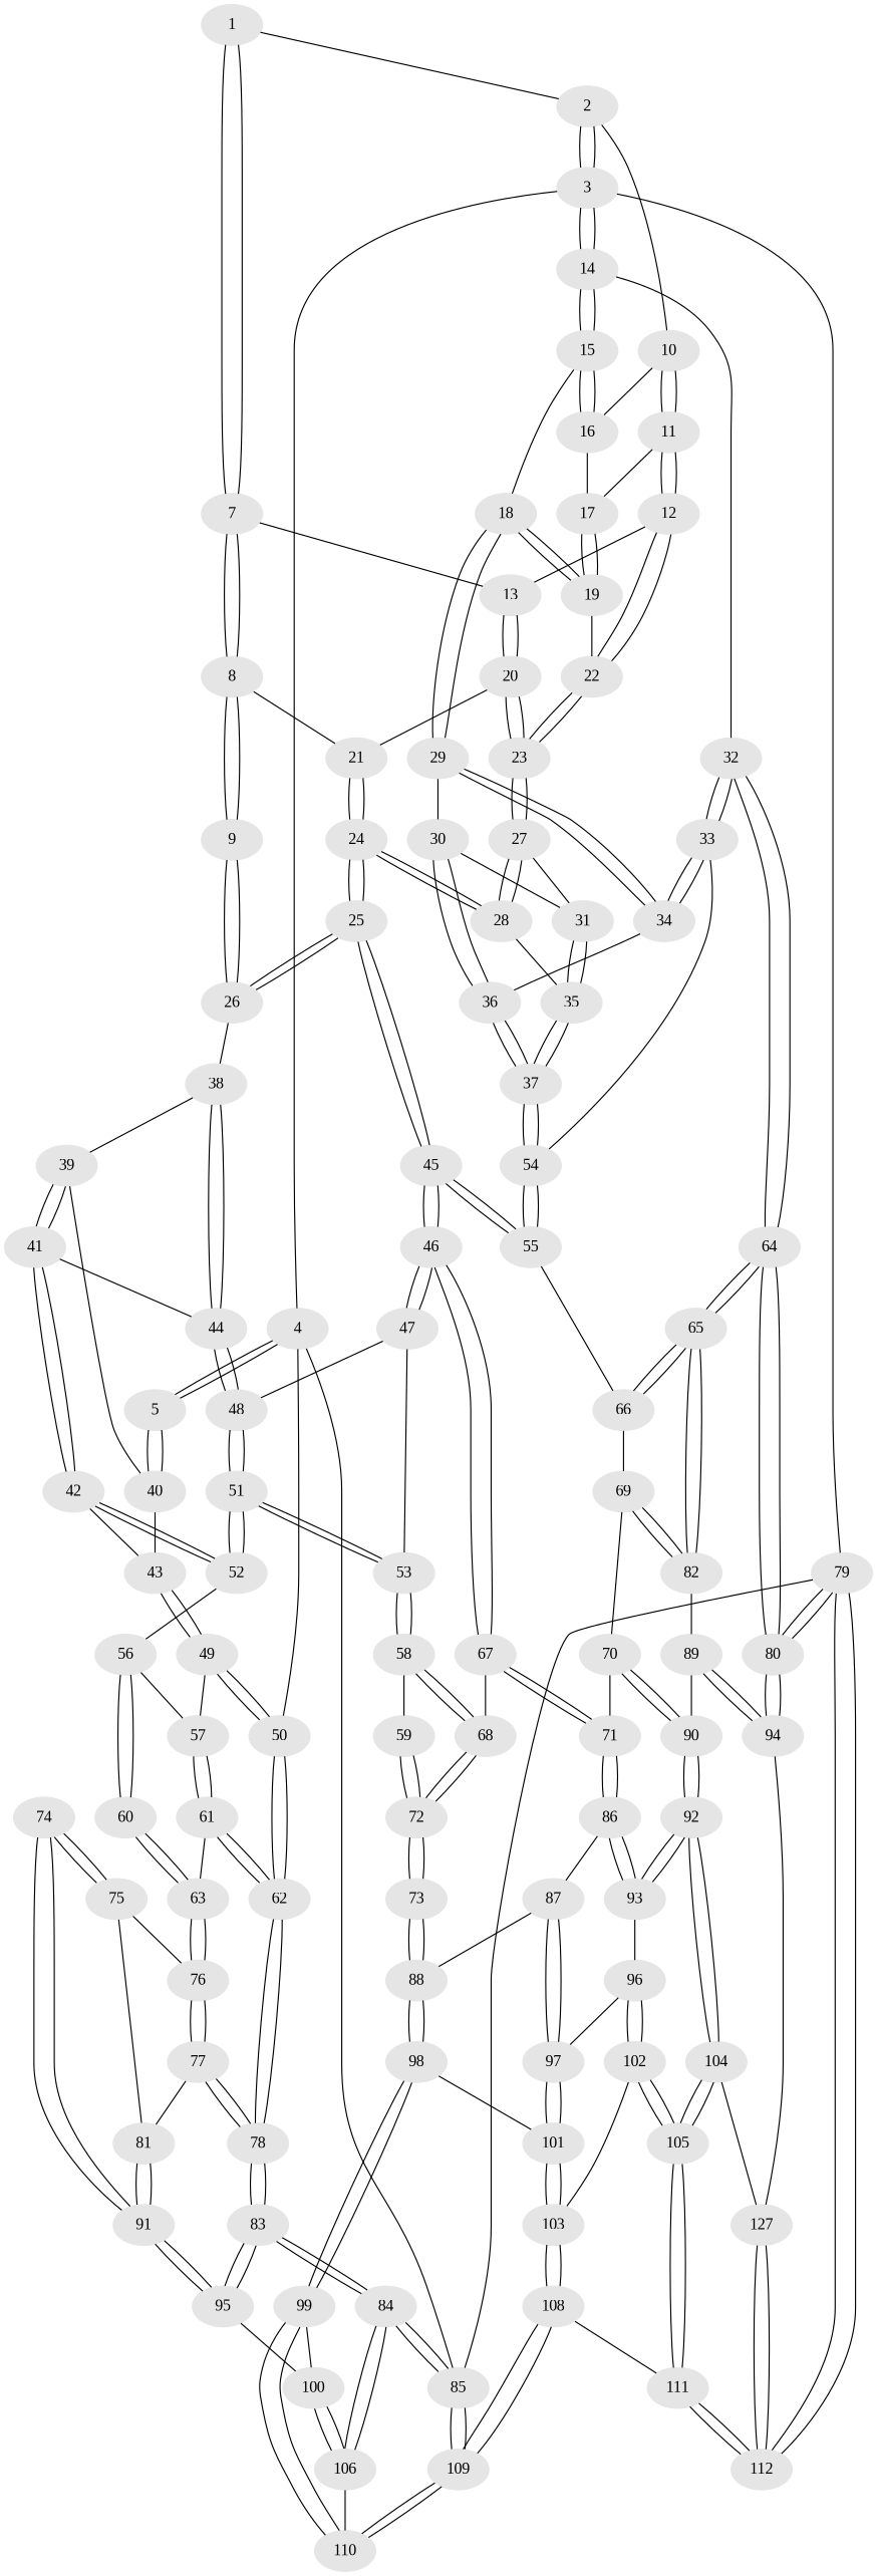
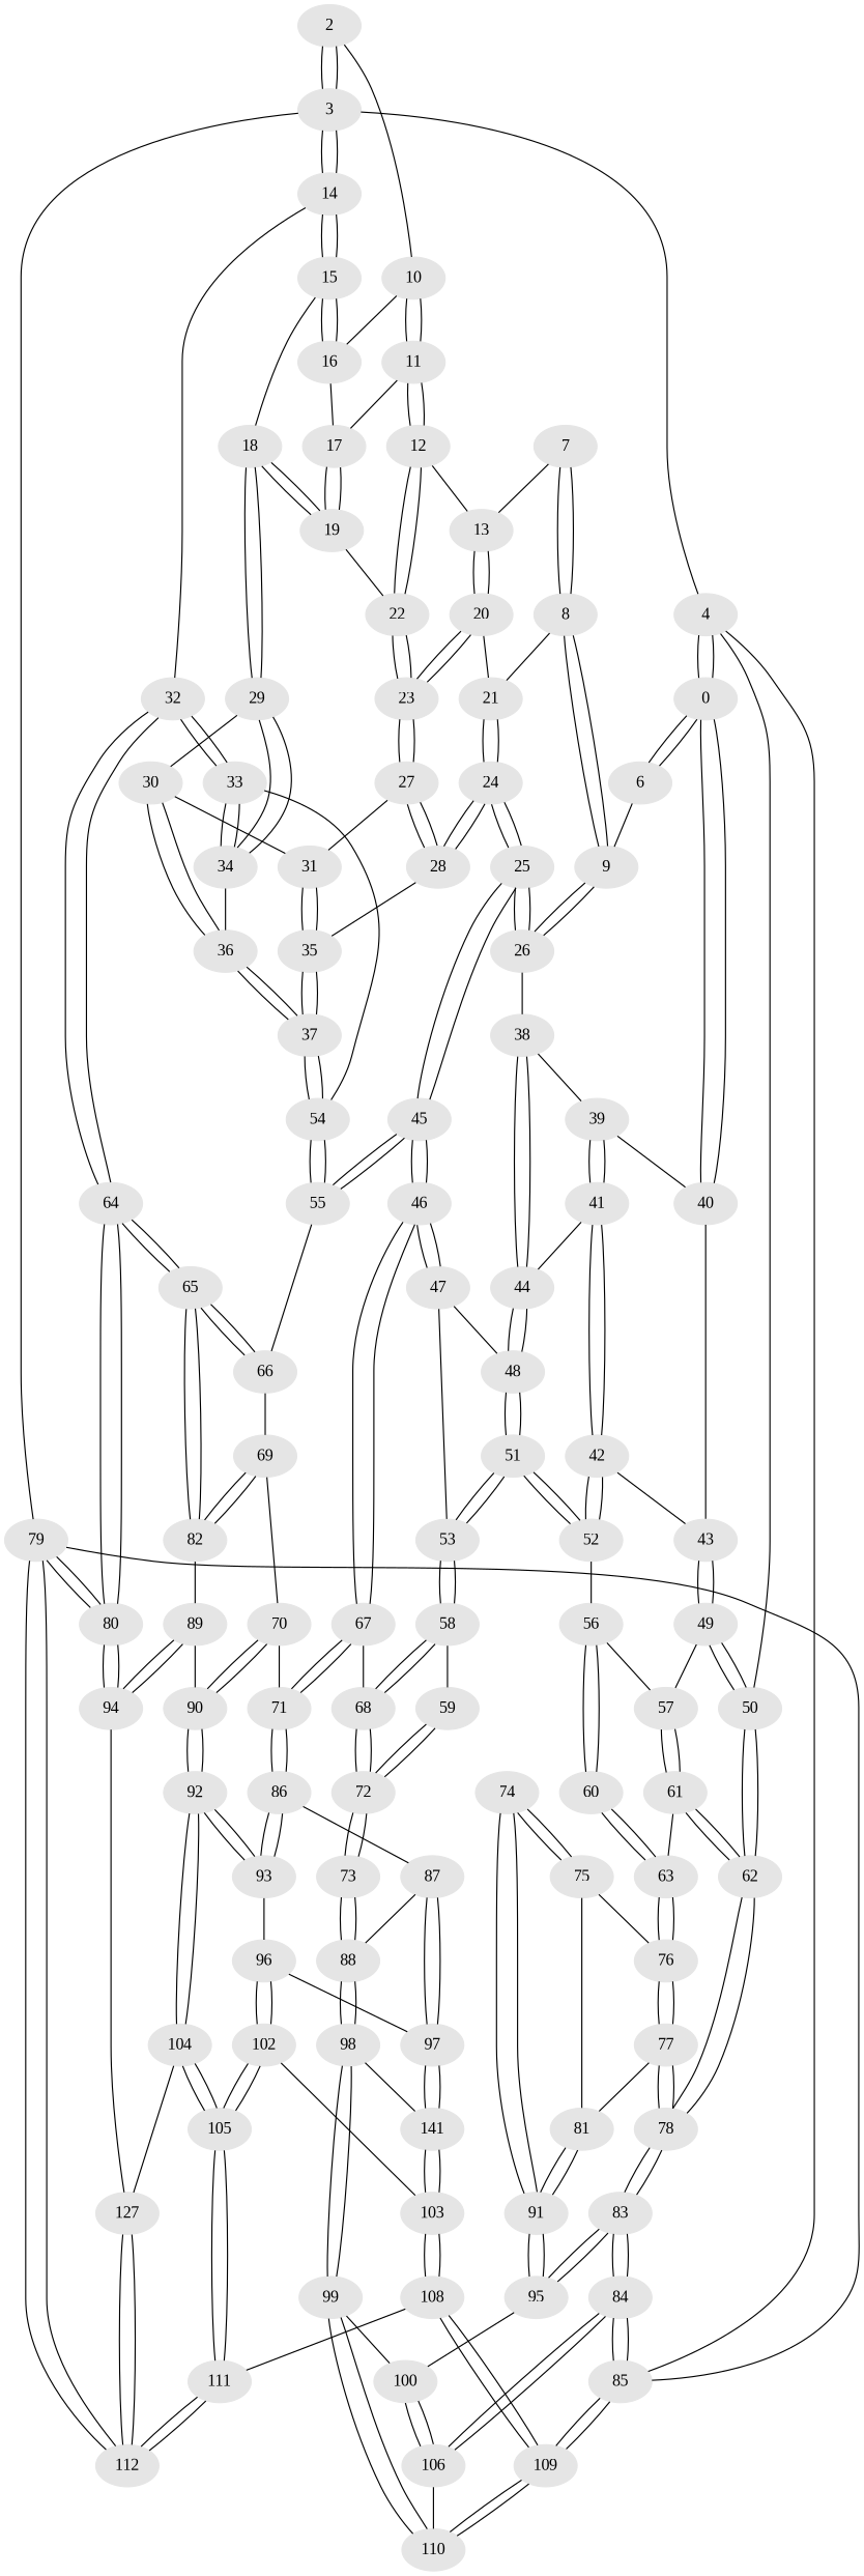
  graph {
    fontname="Liberation Serif"
    node [color=gray90 fontname="Liberation Serif" style=filled]
    edge [fontname="Liberation Serif"]
-   1
    2
    7
    3
    10
    8
    13
    4
    14
    79
    11
    16
-   5
+   5 [label=0]
    50
    85
    15
    32
    80
    112
+   6
    40
    62
    109
    9
    43
    26
    21
    20
    24
    38
    12
    17
    22
    19
    23
    18
    33
    64
    29
    30
    34
    27
    25
    28
    31
    45
    35
    46
    55
    39
    44
    37
    36
    54
    65
    41
    48
    42
    49
    52
    56
    57
    51
    47
    67
    66
    53
    68
    71
    58
    61
    78
    60
    59
    69
    63
    72
    73
    76
    83
    77
    82
    94
    89
    70
    86
    90
    92
    87
    93
    88
    74
    75
    91
    98
    81
    95
    84
    n99 [label=127]
    106
    100
    110
    97
    96
-   101
+   101 [label=141]
    99
    104
    105
    102
    103
    108
    111
-   1 -- 2
-   1 -- 7
-   1 -- 7
    2 -- 3
    2 -- 3
    2 -- 10
    7 -- 8
    7 -- 8
    7 -- 13
    3 -- 4
    3 -- 14
    3 -- 14
    3 -- 79
    10 -- 11
    10 -- 11
    10 -- 16
    8 -- 9
    8 -- 9
    8 -- 21
    13 -- 20
    13 -- 20
    4 -- 5
    4 -- 5
    4 -- 50
    4 -- 85
    14 -- 15
    14 -- 15
    14 -- 32
    79 -- 85
    79 -- 80
    79 -- 80
    79 -- 112
    79 -- 112
    11 -- 12
    11 -- 12
    11 -- 17
    16 -- 17
+   5 -- 6
+   5 -- 6
    5 -- 40
    5 -- 40
    50 -- 62
    50 -- 62
    85 -- 109
    85 -- 109
    15 -- 16
    15 -- 16
    15 -- 18
    32 -- 33
    32 -- 33
    32 -- 64
    32 -- 64
    80 -- 94
    80 -- 94
+   6 -- 9
    40 -- 43
    62 -- 78
    62 -- 78
    109 -- 110
    109 -- 110
    9 -- 26
    9 -- 26
    43 -- 49
    43 -- 49
    26 -- 38
    21 -- 24
    21 -- 24
    20 -- 21
    20 -- 23
    20 -- 23
    24 -- 25
    24 -- 25
    24 -- 28
    24 -- 28
    38 -- 39
    38 -- 44
    38 -- 44
    12 -- 13
    12 -- 22
    12 -- 22
    17 -- 19
    17 -- 19
    22 -- 23
    22 -- 23
    19 -- 22
    23 -- 27
    23 -- 27
    18 -- 19
    18 -- 19
    18 -- 29
    18 -- 29
    33 -- 34
    33 -- 34
    33 -- 54
    64 -- 80
    64 -- 80
    64 -- 65
    64 -- 65
    29 -- 30
    29 -- 34
    29 -- 34
    30 -- 31
    30 -- 36
    30 -- 36
    34 -- 36
    27 -- 28
    27 -- 28
    27 -- 31
    25 -- 26
    25 -- 26
    25 -- 45
    25 -- 45
    28 -- 35
    31 -- 35
    31 -- 35
    45 -- 46
    45 -- 46
    45 -- 55
    45 -- 55
    35 -- 37
    35 -- 37
    46 -- 47
    46 -- 47
    46 -- 67
    46 -- 67
    55 -- 66
    39 -- 40
    39 -- 41
    39 -- 41
    44 -- 48
    44 -- 48
    37 -- 54
    37 -- 54
    36 -- 37
    36 -- 37
    54 -- 55
    54 -- 55
    65 -- 66
    65 -- 66
    65 -- 82
    65 -- 82
    41 -- 44
    41 -- 42
    41 -- 42
    48 -- 51
    48 -- 51
    42 -- 43
    42 -- 52
    42 -- 52
    49 -- 50
    49 -- 50
    49 -- 57
    52 -- 56
    56 -- 57
    56 -- 60
    56 -- 60
    57 -- 61
    57 -- 61
    51 -- 52
    51 -- 52
    51 -- 53
    51 -- 53
    47 -- 48
    47 -- 53
    67 -- 68
    67 -- 71
    67 -- 71
    66 -- 69
    53 -- 58
    53 -- 58
    68 -- 72
    68 -- 72
    71 -- 86
    71 -- 86
    58 -- 68
    58 -- 68
    58 -- 59
    61 -- 62
    61 -- 62
    61 -- 63
    78 -- 83
    78 -- 83
    60 -- 63
    60 -- 63
    59 -- 72
    59 -- 72
    69 -- 82
    69 -- 82
    69 -- 70
    63 -- 76
    63 -- 76
    72 -- 73
    72 -- 73
    73 -- 88
    73 -- 88
    76 -- 77
    76 -- 77
    83 -- 95
    83 -- 95
    83 -- 84
    83 -- 84
    77 -- 78
    77 -- 78
    77 -- 81
    82 -- 89
    94 -- n99
    89 -- 94
    89 -- 94
    89 -- 90
    70 -- 71
    70 -- 90
    70 -- 90
    86 -- 87
    86 -- 93
    86 -- 93
    90 -- 92
    90 -- 92
    92 -- 93
    92 -- 93
    92 -- 104
    92 -- 104
    87 -- 88
    87 -- 97
    87 -- 97
    93 -- 96
    88 -- 98
    88 -- 98
    74 -- 75
    74 -- 75
    74 -- 91
    74 -- 91
    75 -- 76
    75 -- 81
    91 -- 95
    91 -- 95
    98 -- 101
    98 -- 99
    98 -- 99
    81 -- 91
    81 -- 91
    95 -- 100
    84 -- 85
    84 -- 85
    84 -- 106
    84 -- 106
    n99 -- 112
    n99 -- 112
    106 -- 110
    100 -- 106
    100 -- 106
    97 -- 101
    97 -- 101
    96 -- 97
    96 -- 102
    96 -- 102
    101 -- 103
    101 -- 103
    99 -- 100
    99 -- 110
    99 -- 110
    104 -- n99
    104 -- 105
    104 -- 105
    105 -- 111
    105 -- 111
    102 -- 105
    102 -- 105
    102 -- 103
    103 -- 108
    103 -- 108
    108 -- 109
    108 -- 109
    108 -- 111
    111 -- 112
    111 -- 112
  }
